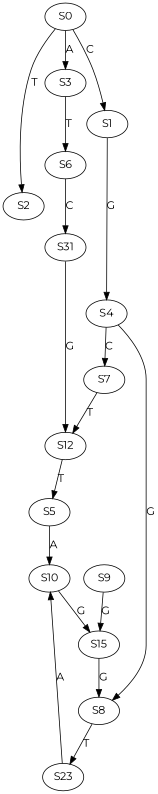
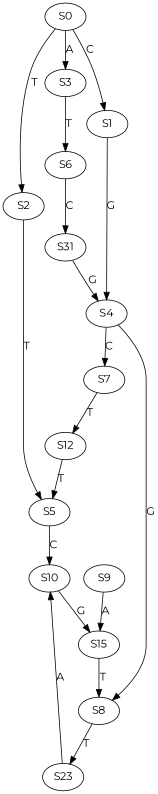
  strict digraph {
    fontname=Montserrat
    node [fontname=Montserrat]
    edge [fontname=Montserrat]
    S0
    S1
    S2
    S3
    S4
    S5
    S6
    S7
    S8
    S10
    n11 [label=S31]
    S12
    n13 [label=S23]
    n14 [label=S15]
    S9
    S0 -> S1 [label=C]
    S0 -> S2 [label=T]
    S0 -> S3 [label=A]
    S1 -> S4 [label=G]
+   S2 -> S5 [label=T]
    S3 -> S6 [label=T]
    S4 -> S7 [label=C]
    S4 -> S8 [label=G]
-   S5 -> S10 [label=A]
+   S5 -> S10 [label=C]
    S6 -> n11 [label=C]
    S7 -> S12 [label=T]
    S8 -> n13 [label=T]
    S10 -> n14 [label=G]
-   n11 -> S12 [label=G]
+   n11 -> S4 [label=G]
    S12 -> S5 [label=T]
    n13 -> S10 [label=A]
-   n14 -> S8 [label=G]
-   S9 -> n14 [label=G]
+   n14 -> S8 [label=T]
+   S9 -> n14 [label=A]
  }
